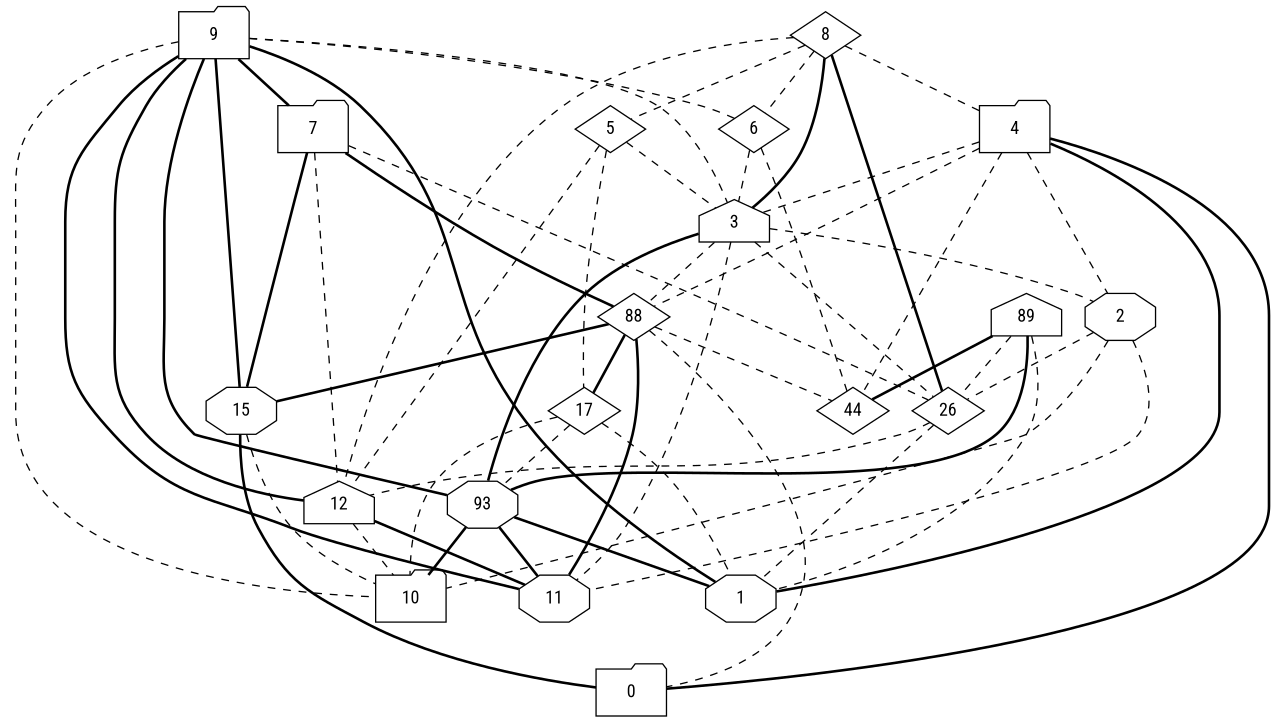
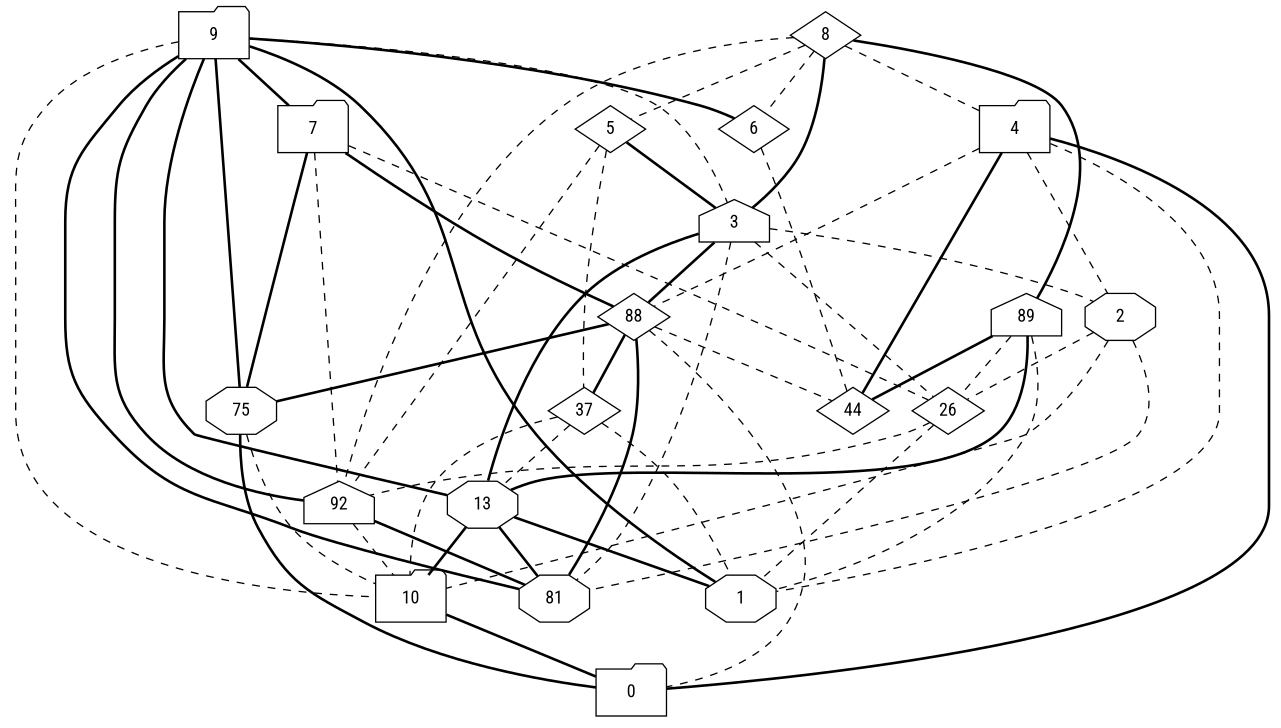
  digraph {
    fontname="Roboto Condensed"
    node [fontname="Roboto Condensed" shape=diamond]
    edge [color=black dir=none fontname="Roboto Condensed" style=dashed]
    7 [shape=folder]
    n2 [label=26]
    n3 [label=88]
-   15 [shape=octagon]
-   12 [shape=house]
+   15 [shape=octagon label=75]
+   12 [shape=house label=92]
    1 [shape=octagon]
-   17
+   17 [label=37]
    10 [shape=folder]
-   13 [shape=octagon label=93]
+   13 [shape=octagon]
    0 [shape=folder]
-   11 [shape=octagon]
+   11 [shape=octagon label=81]
    5
    3 [shape=house]
    2 [shape=octagon]
    4 [shape=folder]
    n16 [label=44]
    9 [shape=folder]
    6
    8
    n20 [label=89 shape=house]
    subgraph sub_1 {
      7
      n2
      n3
      15
      12
      1
      17
      10
      13
      0
      11
      5
      3
      2
      4
      n16
      9
      6
      8
      n20
    }
    7 -> n2
    7 -> n3 [style=bold]
    7 -> 15 [style=bold]
    7 -> 12
    n2 -> 12
    n2 -> 1
    n3 -> 15 [style=bold]
    n3 -> 17 [style=bold]
    n3 -> 0
    n3 -> 11 [style=bold]
    n3 -> n16
    15 -> 10
    15 -> 0 [style=bold]
    12 -> 10
    12 -> 11 [style=bold]
    17 -> 1
    17 -> 10
    17 -> 13
+   10 -> 0 [style=bold]
    13 -> 1 [style=bold]
    13 -> 10 [style=bold]
    13 -> 11 [style=bold]
    5 -> 12
    5 -> 17
-   5 -> 3
+   5 -> 3 [style=bold]
    3 -> n2
-   3 -> n3
+   3 -> n3 [style=bold]
    3 -> 13 [style=bold]
    3 -> 11
    3 -> 2
    2 -> n2
    2 -> 10
    2 -> 11
    4 -> n3
-   4 -> 1 [style=bold]
+   4 -> 1
    4 -> 0 [style=bold]
-   4 -> 3
    4 -> 2
-   4 -> n16
+   4 -> n16 [style=bold]
    9 -> 7 [style=bold]
    9 -> 15 [style=bold]
    9 -> 12 [style=bold]
    9 -> 1 [style=bold]
    9 -> 10
    9 -> 13 [style=bold]
    9 -> 11 [style=bold]
    9 -> 3
-   9 -> 6
-   6 -> 3
+   9 -> 6 [style=bold]
    6 -> n16
-   8 -> n2 [style=bold]
+   8 -> n20 [style=bold]
    8 -> 12
    8 -> 5
    8 -> 3 [style=bold]
    8 -> 4
    8 -> 6
    n20 -> n2
    n20 -> 1
    n20 -> 13 [style=bold]
    n20 -> n16 [style=bold]
  }
